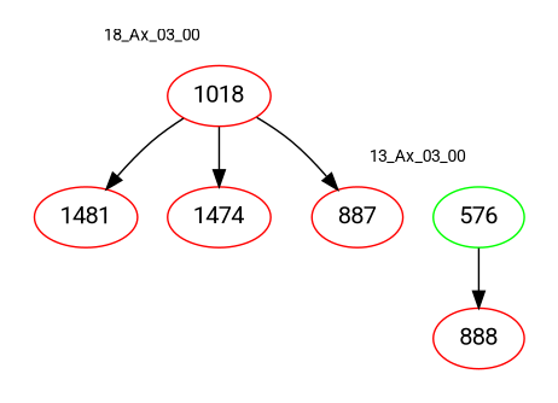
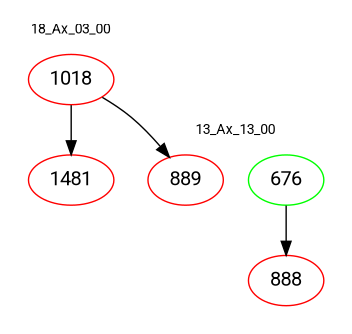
  digraph {
    fontname=Roboto
    node [color=red fontname=Roboto]
    edge [color=black fontname=Roboto]
    n1 [label=1018]
    n2 [label=1481]
-   n3 [label=1474]
-   n4 [color=green label=576]
-   n5 [label=887]
+   n4 [color=green label=676]
+   n5 [label=889]
    n6 [label=888]
    subgraph cluster_1 {
      color=white
      fontsize=10
      label="18_Ax_03_00"
      n1
      n2
-     n3
    }
    subgraph cluster_2 {
      color=white
      fontsize=10
-     label="13_Ax_03_00"
+     label="13_Ax_13_00"
      n4
      n5
      n6
    }
    n1 -> n2
-   n1 -> n3
    n1 -> n5
    n4 -> n6
  }
